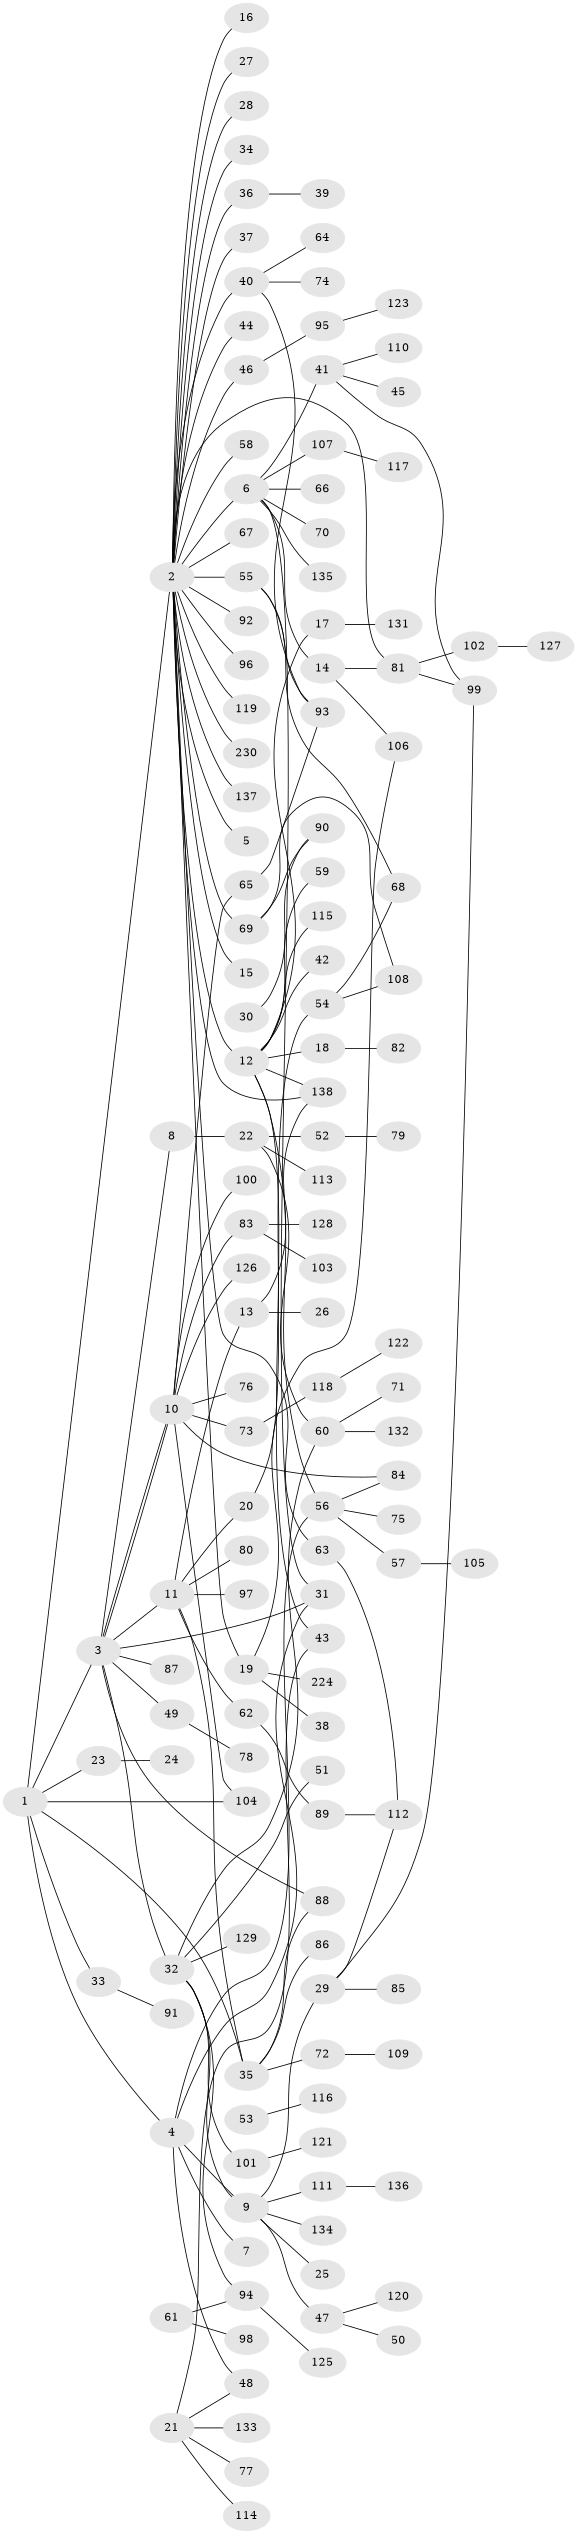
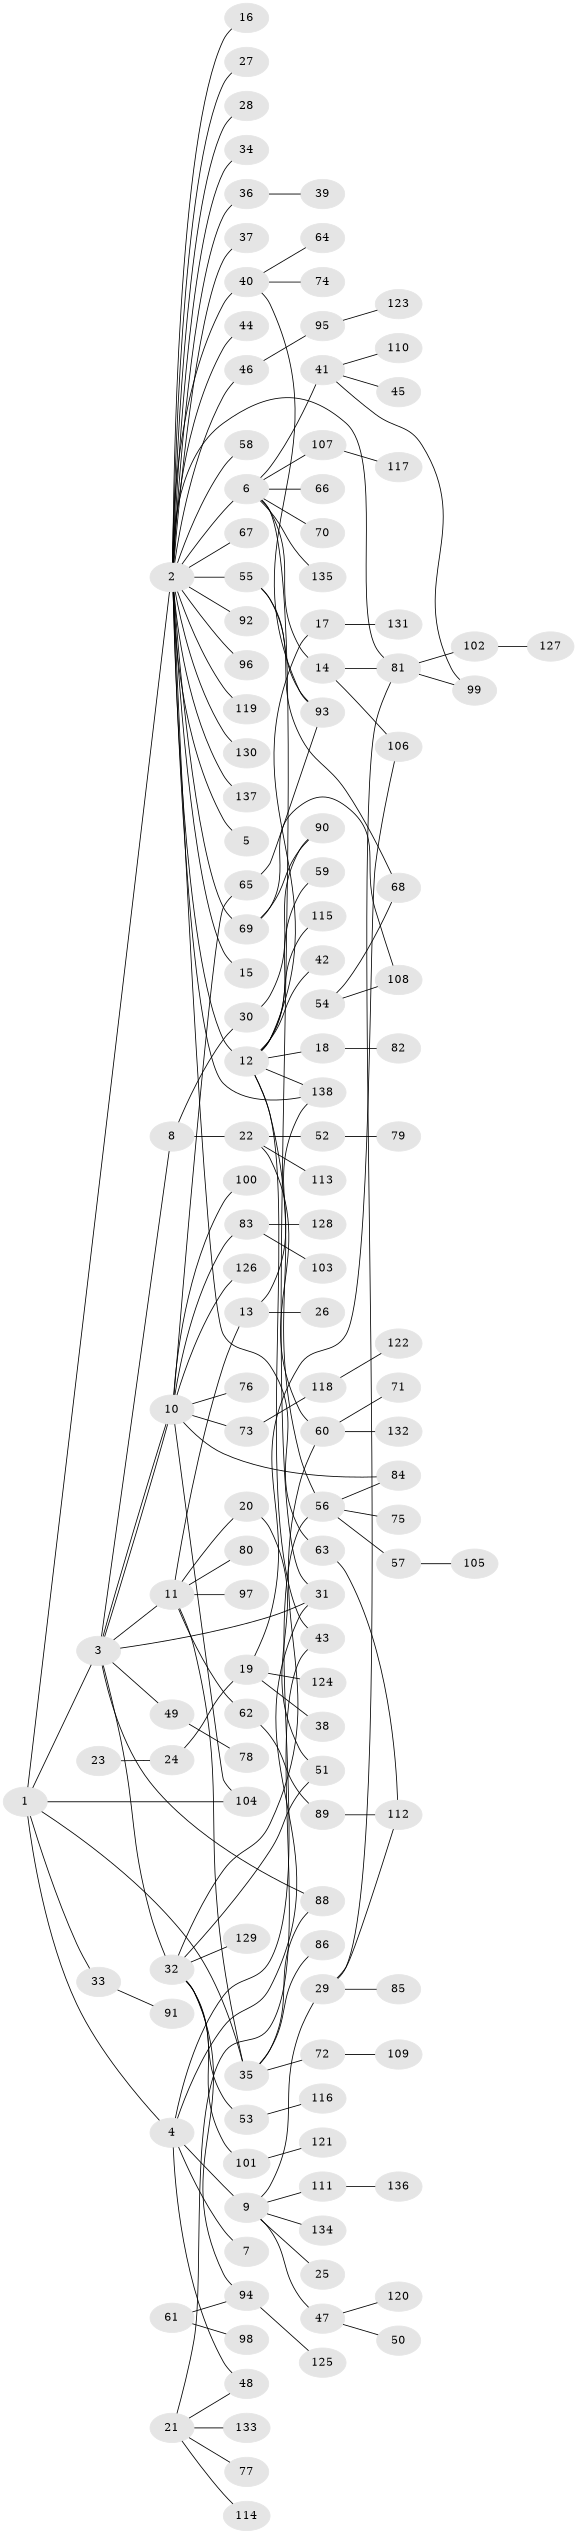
  graph {
    rankdir=LR
    node [color=gray90 style=filled]
    1
    2
    3
    4
    23
    33
    35
    104
    5
    6
    12
    15
    16
    19
    27
    28
    34
    36
    37
    40
    44
    46
    55
    58
    63
    67
    69
    81
    92
    96
    119
-   130 [label=230]
+   130
    137
    138
    8
    10
    11
    31
    32
    49
-   87
    88
    7
    9
    48
    56
    24
    91
    72
    86
    14
    41
    66
    70
    107
    135
    17
    18
    42
    59
    115
    43
    106
    38
-   124 [label=224]
+   124
    39
    64
    74
    93
    95
    68
    112
    90
    108
    99
    102
    22
    30
    65
    73
    76
    83
    84
    100
    126
    97
    13
    20
    62
    80
    60
    51
    53
    101
    129
    94
    78
    25
    29
    47
    111
    134
    57
    75
    45
    110
    117
    52
    113
    85
    50
    120
    136
    118
    103
    128
    26
    54
    89
    131
    82
    21
    77
    114
    133
    79
    71
    132
    116
    61
    98
    121
    109
    123
    105
    125
    122
    127
    1 -- 2
    1 -- 3
    1 -- 4
-   1 -- 23
    1 -- 33
    1 -- 35
    1 -- 104
    2 -- 5
    2 -- 6
    2 -- 12
    2 -- 15
    2 -- 16
-   2 -- 19
+   24 -- 19
    2 -- 27
    2 -- 28
    2 -- 34
    2 -- 36
    2 -- 37
    2 -- 40
    2 -- 44
    2 -- 46
    2 -- 55
    2 -- 58
    2 -- 63
    2 -- 67
    2 -- 69
    2 -- 81
    2 -- 92
    2 -- 96
    2 -- 119
    2 -- 130
    2 -- 137
    2 -- 138
    3 -- 8
    3 -- 10
    3 -- 10
    3 -- 11
    3 -- 31
    3 -- 32
    3 -- 49
-   3 -- 87
    3 -- 88
    4 -- 31
    4 -- 7
    4 -- 9
    4 -- 48
    4 -- 56
    23 -- 24
    33 -- 91
    35 -- 88
    35 -- 72
    35 -- 86
    6 -- 31
    6 -- 14
    6 -- 41
    6 -- 66
    6 -- 70
    6 -- 107
    6 -- 135
    12 -- 138
    12 -- 56
    12 -- 17
    12 -- 18
    12 -- 42
    12 -- 59
    12 -- 115
    12 -- 43
    19 -- 106
    19 -- 38
    19 -- 124
    36 -- 39
    40 -- 64
    40 -- 74
    40 -- 93
    46 -- 95
    55 -- 93
    55 -- 68
    63 -- 112
    69 -- 90
    69 -- 108
    81 -- 99
    81 -- 102
    8 -- 22
+   8 -- 30
    10 -- 104
    10 -- 65
    10 -- 73
    10 -- 76
    10 -- 83
    10 -- 84
    10 -- 100
    10 -- 126
    11 -- 35
    11 -- 97
    11 -- 13
    11 -- 20
    11 -- 62
    11 -- 80
    32 -- 60
    32 -- 51
-   32 -- 9
+   32 -- 53
    32 -- 101
    32 -- 129
    32 -- 94
    49 -- 78
    9 -- 25
    9 -- 29
    9 -- 47
    9 -- 111
    9 -- 134
    56 -- 84
    56 -- 57
    56 -- 75
    72 -- 109
    14 -- 81
    14 -- 106
    41 -- 99
    41 -- 45
    41 -- 110
    107 -- 117
    17 -- 131
    18 -- 82
    95 -- 123
    102 -- 127
    22 -- 60
    22 -- 52
    22 -- 113
    30 -- 90
    65 -- 93
    73 -- 118
    83 -- 103
    83 -- 128
    13 -- 138
    13 -- 26
-   20 -- 54
+   20 -- 51
    62 -- 89
    60 -- 71
    60 -- 132
    53 -- 116
    101 -- 121
    94 -- 125
    29 -- 112
-   29 -- 99
+   29 -- 81
    29 -- 85
    47 -- 50
    47 -- 120
    111 -- 136
    57 -- 105
    52 -- 79
    118 -- 122
    54 -- 68
    54 -- 108
    89 -- 112
    21 -- 48
    21 -- 43
    21 -- 77
    21 -- 114
    21 -- 133
    61 -- 94
    61 -- 98
  }
